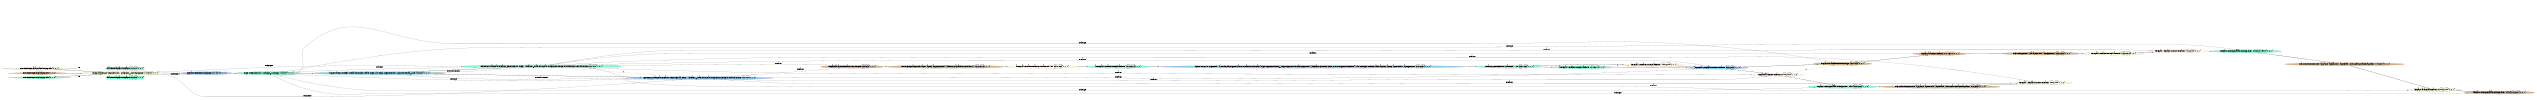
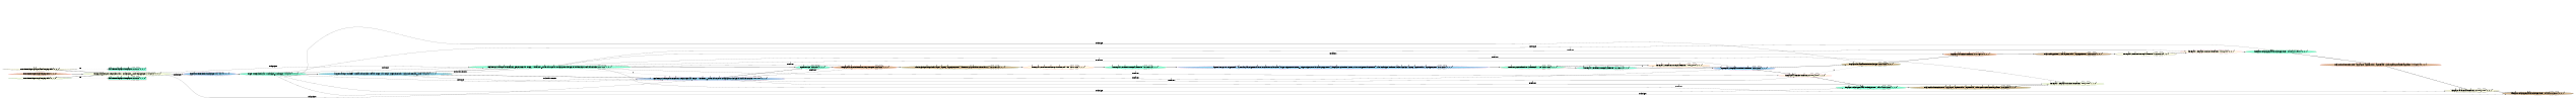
  digraph {
    rankdir=LR
    node [color=darkgreen fillcolor=lightyellow shape=ellipse style=filled]
    edge [style=bold]
    n1 [fillcolor=tan label="timeAdaptor.shouldContinueOnTime(mockTrigger)@@@24@@@['0', '0', '1']"]
    n2 [color=red fillcolor=tan label="timeAdaptor.advanceTime(testHarness,4L)@@@25@@@['0', '0', '1']"]
    n3 [color=black fillcolor=tan label="verify(mockTrigger,times(1)).clear(anyTimeWindow(),anyTriggerContext())@@@26@@@['0', '0', '1']"]
    n4 [color=black label="assertEquals(0,testHarness.numKeyedStateEntries())@@@27@@@['0', '0', '1']"]
    n5 [color=deeppink label="assertEquals(1,timeAdaptor.numTimers(testHarness))@@@28@@@['0', '0', '1']"]
    n6 [color=black label="timeAdaptor.advanceTime(testHarness,10L)@@@31@@@['0', '0', '1']"]
    n7 [color=black fillcolor=tan label="timeAdaptor.verifyTriggerCallback(mockTrigger,times(1),null,null)@@@32@@@['0', '0', '1']"]
    n8 [label="MergingWindowAssigner<Integer,TimeWindow> mockAssigner = mockMergingAssigner()@@@3@@@['1', '1', '1']"]
    n9 [color=deeppink fillcolor=skyblue label="KeyedOneInputStreamOperatorTestHarness<Integer,Integer,List<Integer>> testHarness = createWindowOperator(mockAssigner,mockTrigger,0L,mockWindowFunction)@@@7@@@['0', '1', '0']"]
    n10 [color=deeppink fillcolor=skyblue label="timeAdaptor.setIsEventTime(mockAssigner)@@@4@@@['1', '1', '1']"]
    n11 [fillcolor=aquamarine label="KeyedOneInputStreamOperatorTestHarness<Integer,Integer,List<Integer>> testHarness = createWindowOperator(mockAssigner,mockTrigger,0L,intListDescriptor,mockWindowFunction)@@@7@@@['1', '0', '1']"]
    n12 [color=deeppink fillcolor=skyblue label="assertEquals(2,timeAdaptor.numTimers(testHarness))@@@23@@@['1', '1', '1']"]
    n13 [label="assertEquals(1,timeAdaptor.numTimers(testHarness))@@@27@@@['1', '1', '0']"]
    n14 [color=red fillcolor=tan label="timeAdaptor.advanceTime(testHarness,Long.MIN_VALUE)@@@9@@@['1', '1', '1']"]
+   n15 [color=black fillcolor=aquamarine label="testHarness.open()@@@8@@@['1', '1', '1']"]
    n16 [color=deeppink label="timeAdaptor.advanceTime(testHarness,0L)@@@24@@@['1', '1', '0']"]
    n17 [color=black fillcolor=aquamarine label="Trigger<Integer,TimeWindow> mockTrigger = mockTrigger()@@@5@@@['1', '1', '1']"]
    n18 [fillcolor=tan label="when(mockAssigner.assignWindows(anyInt(),anyLong(),anyAssignerContext())).thenReturn(Arrays.asList(new TimeWindow(2,4)))@@@10@@@['1', '1', '1']"]
    n19 [fillcolor=aquamarine label="timeAdaptor.verifyTriggerCallback(mockTrigger,never(),null,null)@@@25@@@['1', '1', '0']"]
    n20 [fillcolor=aquamarine label="timeAdaptor.verifyTriggerCallback(mockTrigger,times(1),null,null)@@@29@@@['0', '0', '1']"]
    n21 [color=red fillcolor=tan label="verify(mockWindowFunction,never()).apply(anyInt(),anyTimeWindow(),anyIntIterable(),WindowOperatorContractTest.anyCollector())@@@30@@@['0', '0', '1']"]
    n22 [color=red fillcolor=tan label="testNoTimerFiringForPurgedMergingWindow['1', '0', '0']" shape=diamond]
    n23 [color=red fillcolor=aquamarine label="final TimeDomainAdaptor timeAdaptor@@@2@@@['1', '1', '0']" shape=box]
    n24 [color=deeppink fillcolor=aquamarine label="final TimeDomainAdaptor timeAdaptor@@@2@@@['0', '0', '1']" shape=box]
    n25 [fillcolor=aquamarine label="assertEquals(0,testHarness.numKeyedStateEntries())@@@12@@@['1', '1', '1']"]
    n26 [color=deeppink fillcolor=skyblue label="doAnswer(new Answer<TriggerResult>(){@Override public TriggerResult answer(InvocationOnMock invocation){Trigger.TriggerContext context = (Trigger.TriggerContext)invocation.getArguments()(3(timeAdaptor.registerTimer(context,10L)return TriggerResult.CONTINUE}}).when(mockTrigger).onElement(Matchers.anyObject(),anyLong(),anyTimeWindow(),anyTriggerContext())@@@13@@@['1', '1', '1']"]
    n27 [color=red fillcolor=aquamarine label="testHarness.processElement(new StreamRecord<>(0,0L))@@@21@@@['1', '1', '1']"]
    n28 [color=red label="assertEquals(0,testHarness.extractOutputStreamRecords().size())@@@11@@@['1', '1', '1']"]
    n29 [color=red label="assertEquals(2,testHarness.numKeyedStateEntries())@@@22@@@['0', '0', '1']"]
    n30 [color=black label="testNoTimerFiringForGarbageCollectedMergingWindow['0', '0', '1']" shape=diamond]
    n31 [fillcolor=skyblue label="@SuppressWarnings(\"unchecked\") InternalWindowFunction<Iterable<Integer>,List<Integer>,Integer,TimeWindow> mockWindowFunction = mock()@@@6@@@['1', '1', '1']"]
    n32 [fillcolor=tan label="verify(mockWindowFunction,never()).apply(anyInt(),anyTimeWindow(),anyIntIterable(),WindowOperatorContractTest.anyCollector())@@@26@@@['1', '1', '0']"]
    n33 [color=deeppink fillcolor=aquamarine label="assertEquals(1,testHarness.numKeyedStateEntries())@@@22@@@['1', '1', '0']"]
-   n34 [fillcolor=aquamarine label="testNoTimerFiringForPurgedMergingWindow['0', '1', '0']" shape=diamond]
+   n34 [label="testNoTimerFiringForPurgedMergingWindow['0', '1', '0']" shape=diamond]
    n1 -> n2
    n2 -> n3
    n3 -> n4
    n4 -> n5
    n5 -> n20
    n6 -> n7
    n8 -> n9 [label=mockAssigner style=solid]
    n8 -> n10
    n8 -> n10 [label=mockAssigner style=solid]
    n8 -> n11 [label=mockAssigner style=solid]
    n9 -> n12 [label=testHarness style=solid]
    n9 -> n13 [label=testHarness style=solid]
    n9 -> n14 [label=testHarness style=solid]
+   n9 -> n15
    n9 -> n16 [label=testHarness style=solid]
    n10 -> n17
    n11 -> n2 [label=testHarness style=solid]
    n11 -> n5 [label=testHarness style=solid]
    n11 -> n6 [label=testHarness style=solid]
    n11 -> n9 [label=0 style=dashed]
    n11 -> n12 [label=testHarness style=solid]
    n11 -> n13 [label=testHarness style=solid]
    n11 -> n14 [label=testHarness style=solid]
+   n11 -> n15
    n11 -> n16 [label=testHarness style=solid]
    n12 -> n1
    n12 -> n16
    n14 -> n18
+   n15 -> n14
    n16 -> n1 [label=0 style=dashed]
    n16 -> n19
    n17 -> n1 [label=mockTrigger style=solid]
    n17 -> n7 [label=mockTrigger style=solid]
    n17 -> n9 [label=mockTrigger style=solid]
    n17 -> n11 [label=mockTrigger style=solid]
    n17 -> n19 [label=mockTrigger style=solid]
    n17 -> n20 [label=mockTrigger style=solid]
    n17 -> n31
    n18 -> n28
    n19 -> n32
    n20 -> n21
    n21 -> n6
    n22 -> n8
    n25 -> n26
    n26 -> n27
    n27 -> n29
    n27 -> n33
    n28 -> n25
    n29 -> n12
    n30 -> n8
    n30 -> n24 [label=true style=dotted]
    n31 -> n9
    n31 -> n9 [label=mockWindowFunction style=solid]
    n31 -> n11
    n31 -> n11 [label=mockWindowFunction style=solid]
    n32 -> n13
    n33 -> n12
    n33 -> n29 [label=0 style=dashed]
    n34 -> n8
    n34 -> n23 [label=true style=dotted]
  }
